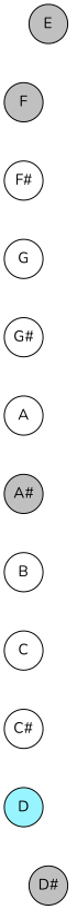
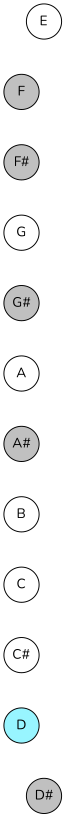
  graph {
    fontname=Nunito
    mindist=.1
    node [fillcolor=white fontname=Nunito margin=0 shape=circle style=filled]
    edge [fontname=Nunito style=invis]
-   E [fillcolor=gray]
+   E
    F [fillcolor=gray]
-   "F#"
+   "F#" [fillcolor=gray]
    G
-   "G#"
+   "G#" [fillcolor=gray]
    A
    "A#" [fillcolor=gray]
    B
    C
    "C#"
    D [fillcolor=cadetblue1]
    "D#" [fillcolor=gray]
    subgraph sub_1 {
      E
      F
      "F#"
      G
      "G#"
      A
      "A#"
      B
      C
      "C#"
      D
      "D#"
    }
    E -- F
    F -- "F#"
    "F#" -- G
    G -- "G#"
    "G#" -- A
    A -- "A#"
    "A#" -- B
    B -- C
    C -- "C#"
    "C#" -- D
    D -- "D#"
    "D#" -- E
  }
